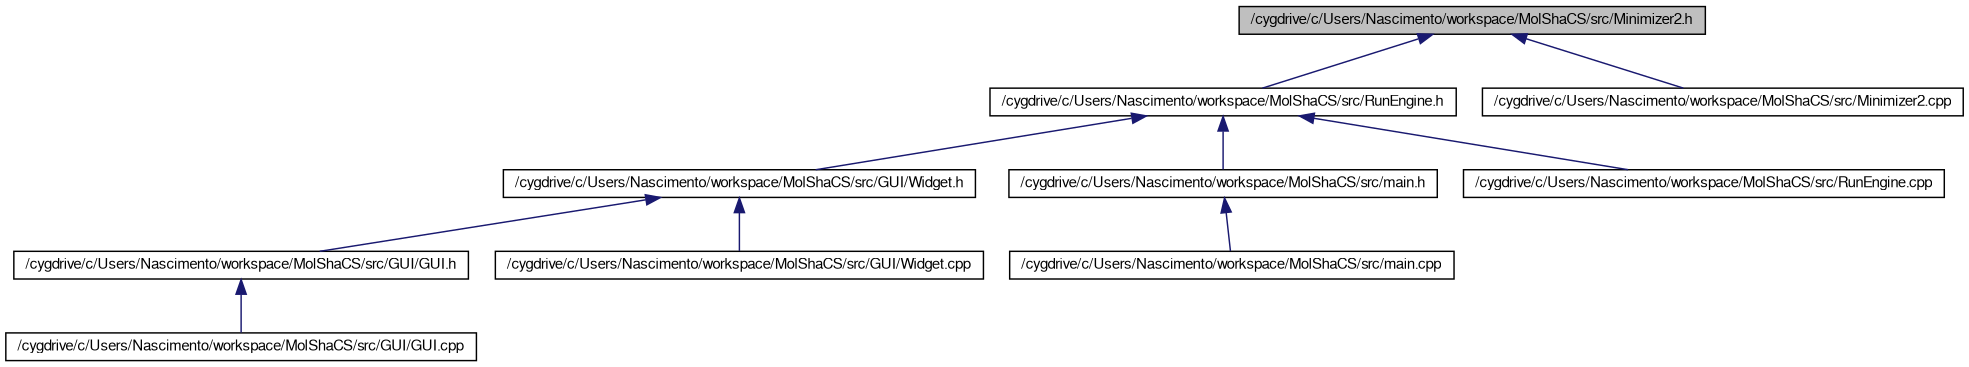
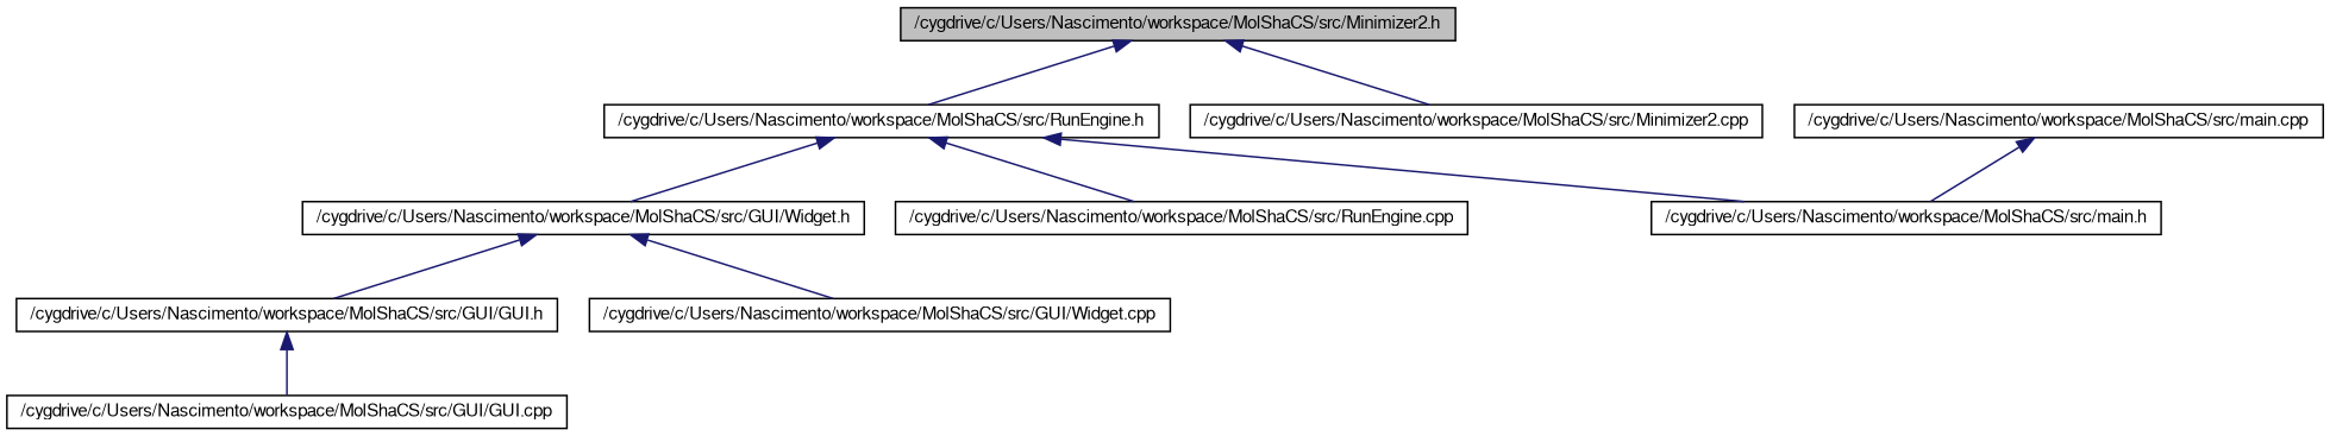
  digraph {
    node [color=black fillcolor=white fontname=FreeSans fontsize=10 shape=record style=filled]
    edge [color=midnightblue dir=back fontname=FreeSans fontsize=10 labelfontname=FreeSans labelfontsize=10 style=solid]
    n1 [fillcolor=grey75 fontcolor=black height=0.2 label="/cygdrive/c/Users/Nascimento/workspace/MolShaCS/src/Minimizer2.h" width=0.4]
    n2 [height=0.2 label="/cygdrive/c/Users/Nascimento/workspace/MolShaCS/src/RunEngine.h" width=0.4]
    n3 [height=0.2 label="/cygdrive/c/Users/Nascimento/workspace/MolShaCS/src/Minimizer2.cpp" width=0.4]
    n4 [height=0.2 label="/cygdrive/c/Users/Nascimento/workspace/MolShaCS/src/GUI/Widget.h" width=0.4]
    n5 [height=0.2 label="/cygdrive/c/Users/Nascimento/workspace/MolShaCS/src/main.h" width=0.4]
    n6 [height=0.2 label="/cygdrive/c/Users/Nascimento/workspace/MolShaCS/src/RunEngine.cpp" width=0.4]
    n7 [height=0.2 label="/cygdrive/c/Users/Nascimento/workspace/MolShaCS/src/GUI/GUI.h" width=0.4]
    n8 [height=0.2 label="/cygdrive/c/Users/Nascimento/workspace/MolShaCS/src/GUI/Widget.cpp" width=0.4]
    n9 [height=0.2 label="/cygdrive/c/Users/Nascimento/workspace/MolShaCS/src/GUI/GUI.cpp" width=0.4]
    n10 [height=0.2 label="/cygdrive/c/Users/Nascimento/workspace/MolShaCS/src/main.cpp" width=0.4]
    n1 -> n2
    n1 -> n3
    n2 -> n4
    n2 -> n5
    n2 -> n6
    n4 -> n7
    n4 -> n8
-   n5 -> n10
+   n10 -> n5
    n7 -> n9
  }
